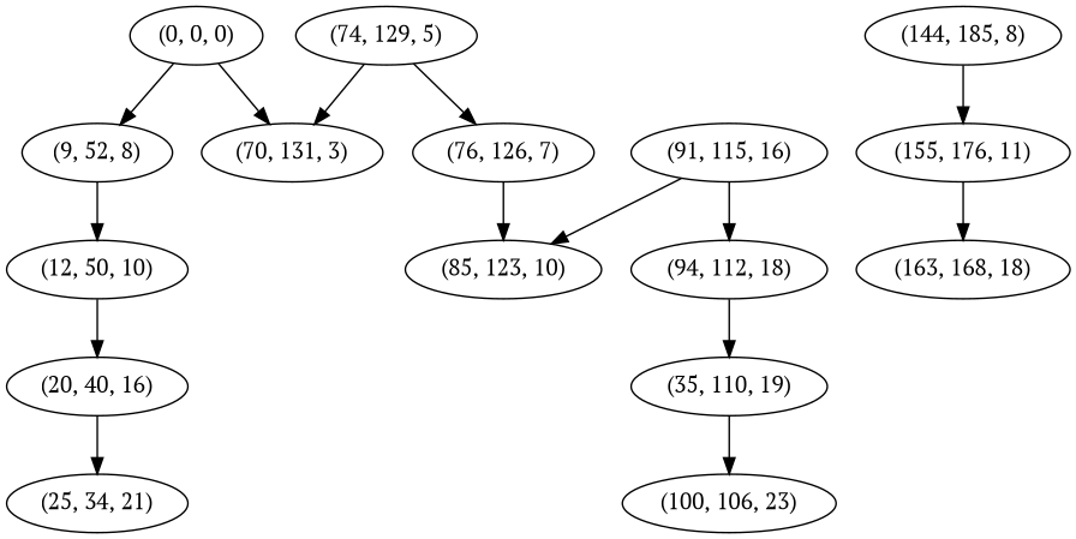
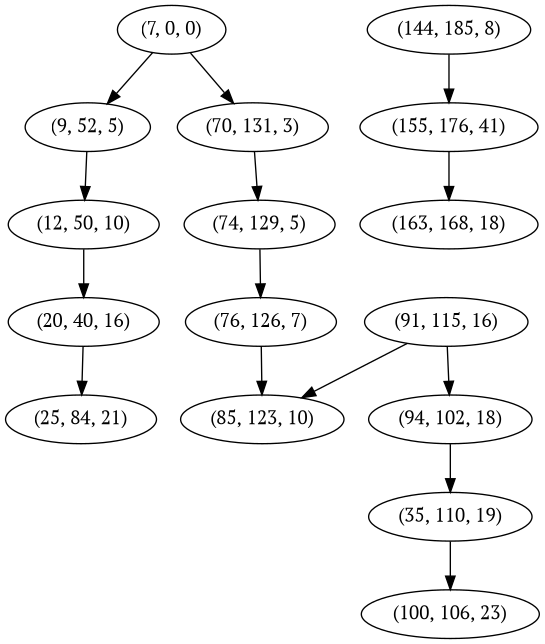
  digraph {
    fontname="PT Serif"
    node [fontname="PT Serif"]
    edge [fontname="PT Serif"]
-   "(0, 0, 0)"
-   "(9, 52, 8)"
+   "(0, 0, 0)" [label="(7, 0, 0)"]
+   "(9, 52, 8)" [label="(9, 52, 5)"]
    "(70, 131, 3)"
    "(12, 50, 10)"
    "(74, 129, 5)"
    "(144, 185, 8)"
-   "(155, 176, 11)"
+   "(155, 176, 11)" [label="(155, 176, 41)"]
    "(20, 40, 16)"
-   "(25, 34, 21)"
+   "(25, 34, 21)" [label="(25, 84, 21)"]
    "(76, 126, 7)"
    "(85, 123, 10)"
    "(91, 115, 16)"
-   "(94, 112, 18)"
+   "(94, 112, 18)" [label="(94, 102, 18)"]
    n14 [label="(35, 110, 19)"]
    "(100, 106, 23)"
    "(163, 168, 18)"
    "(0, 0, 0)" -> "(9, 52, 8)"
    "(0, 0, 0)" -> "(70, 131, 3)"
    "(9, 52, 8)" -> "(12, 50, 10)"
-   "(74, 129, 5)" -> "(70, 131, 3)"
+   "(70, 131, 3)" -> "(74, 129, 5)"
    "(12, 50, 10)" -> "(20, 40, 16)"
    "(74, 129, 5)" -> "(76, 126, 7)"
    "(144, 185, 8)" -> "(155, 176, 11)"
    "(155, 176, 11)" -> "(163, 168, 18)"
    "(20, 40, 16)" -> "(25, 34, 21)"
    "(76, 126, 7)" -> "(85, 123, 10)"
    "(91, 115, 16)" -> "(85, 123, 10)"
    "(91, 115, 16)" -> "(94, 112, 18)"
    "(94, 112, 18)" -> n14
    n14 -> "(100, 106, 23)"
  }
